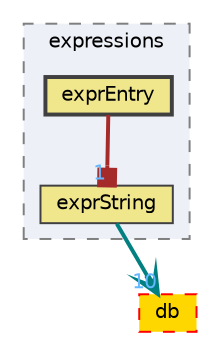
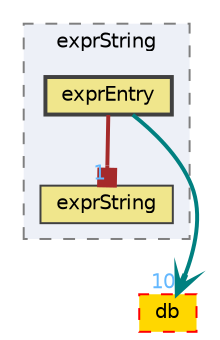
  digraph {
    compound=true
    node [color=grey25 fillcolor=khaki fontname=Helvetica fontsize=10 shape=box]
    edge [fontcolor=steelblue1 fontname=Helvetica fontsize=10 labeldistance=1.5 labelfontname=Helvetica labelfontsize=10 style=bold]
    n1 [height=0.2 label=exprString style=filled width=0.4]
    n2 [height=0.2 label=exprEntry style="filled,bold" width=0.4]
    n3 [color=red fillcolor=gold height=0.2 label=db style="filled,dashed" width=0.4]
    subgraph cluster_1 {
      bgcolor="#edf0f7"
      fontname=Helvetica
      fontsize=10
-     label=expressions
+     label=exprString
      pencolor=grey50
      style="filled,dashed"
      n1
      n2
    }
    n2 -> n1 [arrowhead=box color=brown headlabel=1]
-   n1 -> n3 [arrowhead=vee color=teal headlabel=10]
+   n2 -> n3 [arrowhead=vee color=teal headlabel=10]
  }
